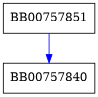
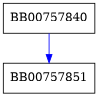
  digraph {
    splines=ortho
    node [shape=box]
    BB00757840
    BB00757851
-   BB00757851 -> BB00757840 [color=blue]
+   BB00757840 -> BB00757851 [color=blue]
  }
